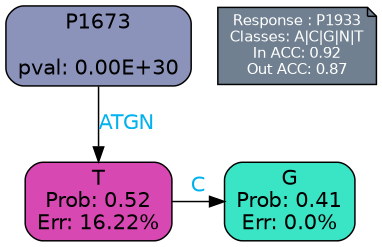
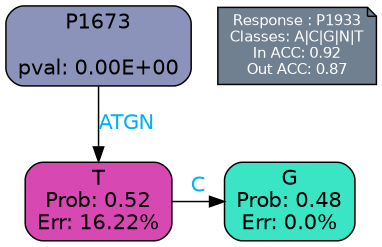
  digraph {
    ranksep=equally
    splines=polylines
    node [color=black fontname=helvetica shape=box style="filled, rounded"]
    edge [fontcolor=deepskyblue2 fontname=helvetica]
    n1 [fillcolor="#d848b2" label="T\nProb: 0.52\nErr: 16.22%"]
-   n2 [fillcolor="#39e5c5" label="G\nProb: 0.41\nErr: 0.0%"]
+   n2 [fillcolor="#39e5c5" label="G\nProb: 0.48\nErr: 0.0%"]
    n3 [align=left fillcolor=slategray fontcolor=white fontsize=10 label="Response : P1933\nClasses: A|C|G|N|T\nIn ACC: 0.92\nOut ACC: 0.87\n" shape=note style=filled]
-   n4 [fillcolor="#8c93bb" label="P1673\n\npval: 0.00E+30"]
+   n4 [fillcolor="#8c93bb" label="P1673\n\npval: 0.00E+00"]
    subgraph sub_1 {
      rank=same
      n1
      n2
    }
    subgraph sub_2 {
      rank=same
      n3
      n4
    }
    n1 -> n2 [label=C]
    n4 -> n1 [label=ATGN]
  }
